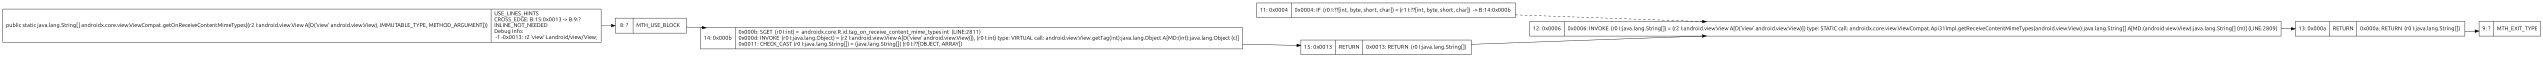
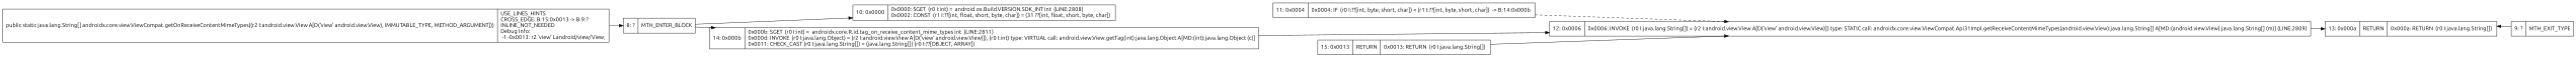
  digraph {
    fontname=Ubuntu
    rankdir=LR
    node [fontname=Ubuntu shape=record]
    edge [fontname=Ubuntu]
-   n1 [label="{8\:\ ?|MTH_USE_BLOCK\l}"]
+   n1 [label="{8\:\ ?|MTH_ENTER_BLOCK\l}"]
+   n2 [label="{10\:\ 0x0000|0x0000: SGET  (r0 I:int) =  android.os.Build.VERSION.SDK_INT int  (LINE:2808)\l0x0002: CONST  (r1 I:??[int, float, short, byte, char]) = (31 ??[int, float, short, byte, char]) \l}"]
    n3 [label="{14\:\ 0x000b|0x000b: SGET  (r0 I:int) =  androidx.core.R.id.tag_on_receive_content_mime_types int  (LINE:2811)\l0x000d: INVOKE  (r0 I:java.lang.Object) = (r2 I:android.view.View A[D('view' android.view.View)]), (r0 I:int) type: VIRTUAL call: android.view.View.getTag(int):java.lang.Object A[MD:(int):java.lang.Object (c)]\l0x0011: CHECK_CAST (r0 I:java.lang.String[]) = (java.lang.String[]) (r0 I:??[OBJECT, ARRAY]) \l}"]
    n4 [label="{11\:\ 0x0004|0x0004: IF  (r0 I:??[int, byte, short, char]) \< (r1 I:??[int, byte, short, char])  \-\> B:14:0x000b \l}"]
    n5 [label="{12\:\ 0x0006|0x0006: INVOKE  (r0 I:java.lang.String[]) = (r2 I:android.view.View A[D('view' android.view.View)]) type: STATIC call: androidx.core.view.ViewCompat.Api31Impl.getReceiveContentMimeTypes(android.view.View):java.lang.String[] A[MD:(android.view.View):java.lang.String[] (m)] (LINE:2809)\l}"]
    n6 [label="{13\:\ 0x000a|RETURN\l|0x000a: RETURN  (r0 I:java.lang.String[]) \l}"]
    n7 [label="{15\:\ 0x0013|RETURN\l|0x0013: RETURN  (r0 I:java.lang.String[]) \l}"]
    n8 [label="{9\:\ ?|MTH_EXIT_TYPE\l}"]
    n9 [label="{public static java.lang.String[] androidx.core.view.ViewCompat.getOnReceiveContentMimeTypes((r2 I:android.view.View A[D('view' android.view.View), IMMUTABLE_TYPE, METHOD_ARGUMENT]))  | USE_LINES_HINTS\lCROSS_EDGE: B:15:0x0013 \-\> B:9:?\lINLINE_NOT_NEEDED\lDebug Info:\l  \-1 \-0x0013: r2 'view' Landroid\/view\/View;\l}"]
+   n1 -> n2
    n1 -> n3
-   n3 -> n7
+   n3 -> n5
    n4 -> n5 [style=dashed]
    n5 -> n6
-   n6 -> n8
+   n8 -> n6
    n7 -> n5
    n9 -> n1
  }
